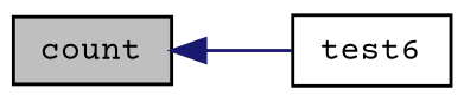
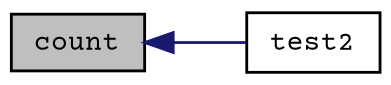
  digraph {
    rankdir=LR
    fontname="Courier Prime"
    node [color=black fontname="Courier Prime" fontsize=10 shape=record style=filled]
    n1 [fillcolor=grey75 fontcolor=black height=0.2 label=count width=0.4]
-   n2 [fillcolor=white height=0.2 label=test6 width=0.4]
+   n2 [fillcolor=white height=0.2 label=test2 width=0.4]
    n1 -> n2 [color=midnightblue dir=back fontname="Courier Prime" fontsize=10 labelfontname=Helvetica labelfontsize=10 style=solid]
  }
